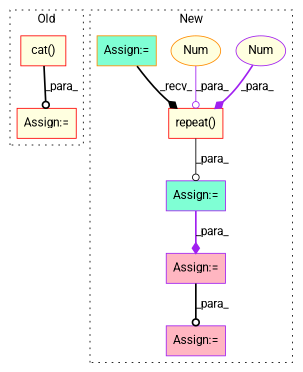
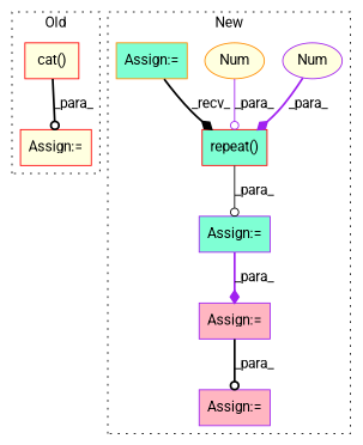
  digraph {
    fontname=Roboto
    node [a=68 l=3 shape=box style=filled fillcolor=lightyellow color=purple fontname=Roboto]
    edge [color=black style=bold arrowhead=odot fontname=Roboto]
    n1 [a=75 l="10,8" label="cat()" s="2718,2749" color=red]
    n2 [label="Assign:=" s=2715 color=red]
-   n3 [a=75 l="31,1" label="repeat()" s="3431,3472" color=red]
+   n3 [a=75 l="31,1" label="repeat()" s="3431,3472" fillcolor=aquamarine color=red]
    n4 [a=76 l=1 label=Num s=3471 shape=ellipse]
    n5 [a=76 l=1 label=Num s=3462 shape=ellipse color=darkorange]
    n6 [label="Assign:=" s=3680 fillcolor=lightpink]
    n7 [label="Assign:=" s=2633 fillcolor=aquamarine color=darkorange]
    n8 [label="Assign:=" s=3541 fillcolor=lightpink]
    n9 [label="Assign:=" s=3487 fillcolor=aquamarine]
    subgraph cluster_1 {
      label=Old
      style=dotted
      n1
      n2
    }
    subgraph cluster_2 {
      label=New
      style=dotted
      n3
      n4
      n5
      n6
      n7
      n8
      n9
    }
    n1 -> n2 [label=_para_]
    n3 -> n9 [label=_para_ style=solid]
    n4 -> n3 [label=_para_ color=purple arrowhead=diamond]
    n5 -> n3 [label=_para_ color=purple style=solid]
    n7 -> n3 [label=_recv_ arrowhead=diamond]
    n8 -> n6 [label=_para_]
    n9 -> n8 [label=_para_ color=purple arrowhead=diamond]
  }
